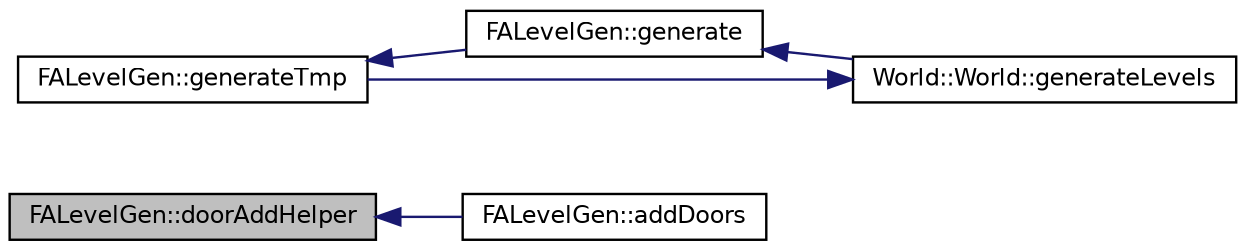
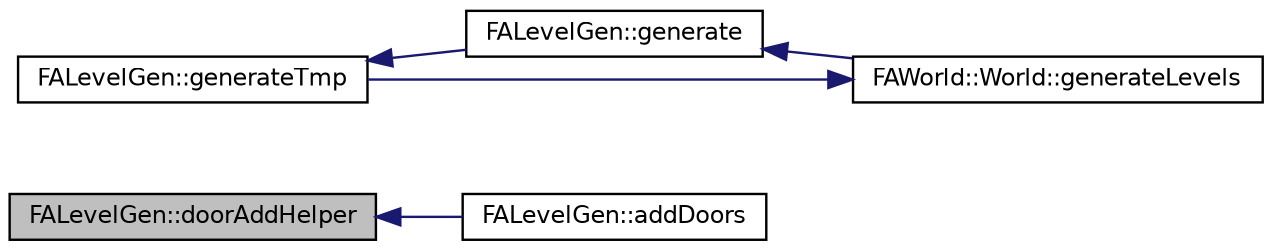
  digraph {
    rankdir=LR
    node [color=black fillcolor=white fontname=Helvetica fontsize=10 shape=record style=filled]
    edge [color=midnightblue dir=back fontname=Helvetica fontsize=10 labelfontname=Helvetica labelfontsize=10 style=solid]
    n1 [fillcolor=grey75 fontcolor=black height=0.2 label="FALevelGen::doorAddHelper" width=0.4]
    n2 [height=0.2 label="FALevelGen::addDoors" width=0.4]
    n3 [height=0.2 label="FALevelGen::generateTmp" width=0.4]
    n4 [height=0.2 label="FALevelGen::generate" width=0.4]
-   n5 [height=0.2 label="World::World::generateLevels" width=0.4]
+   n5 [height=0.2 label="FAWorld::World::generateLevels" width=0.4]
    n1 -> n2
    n3 -> n4
    n4 -> n5
    n5 -> n3
  }
